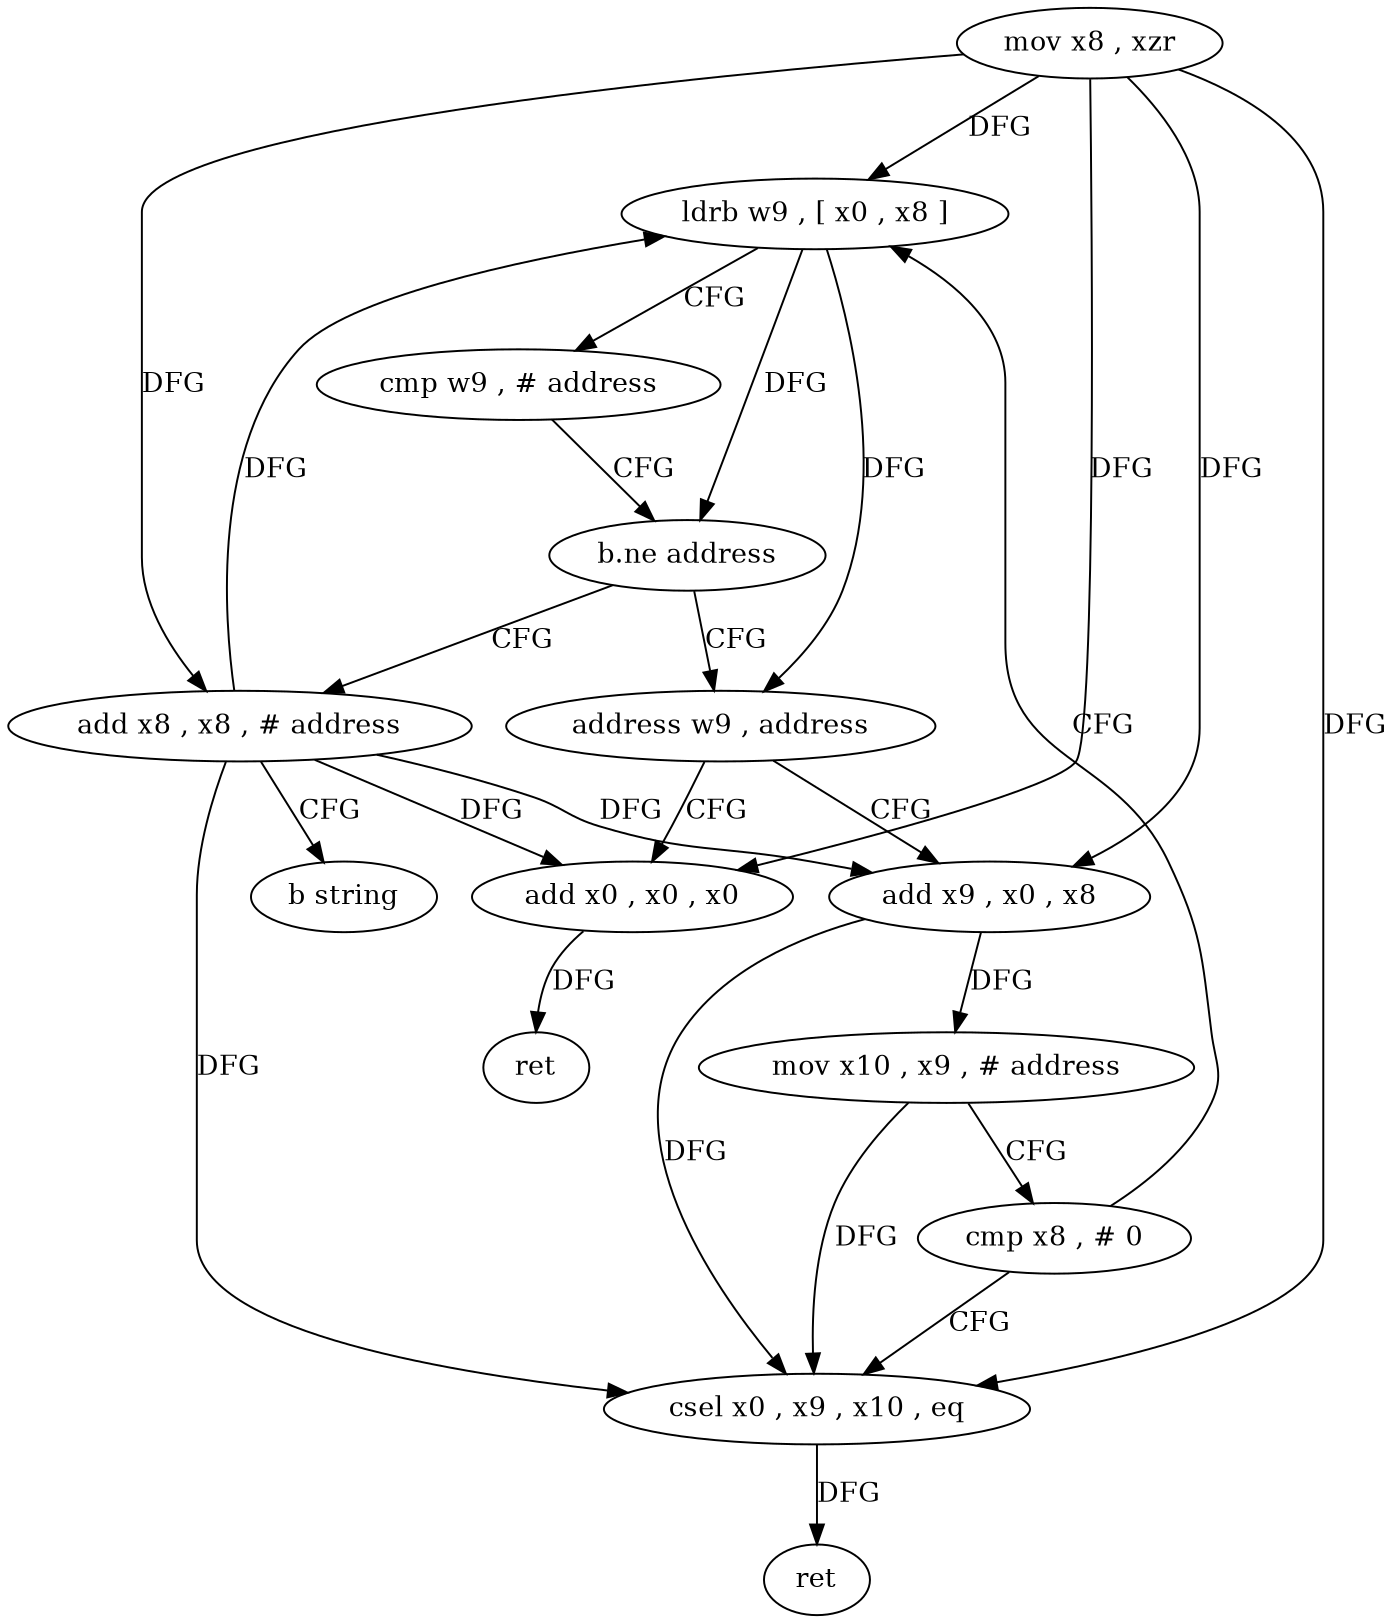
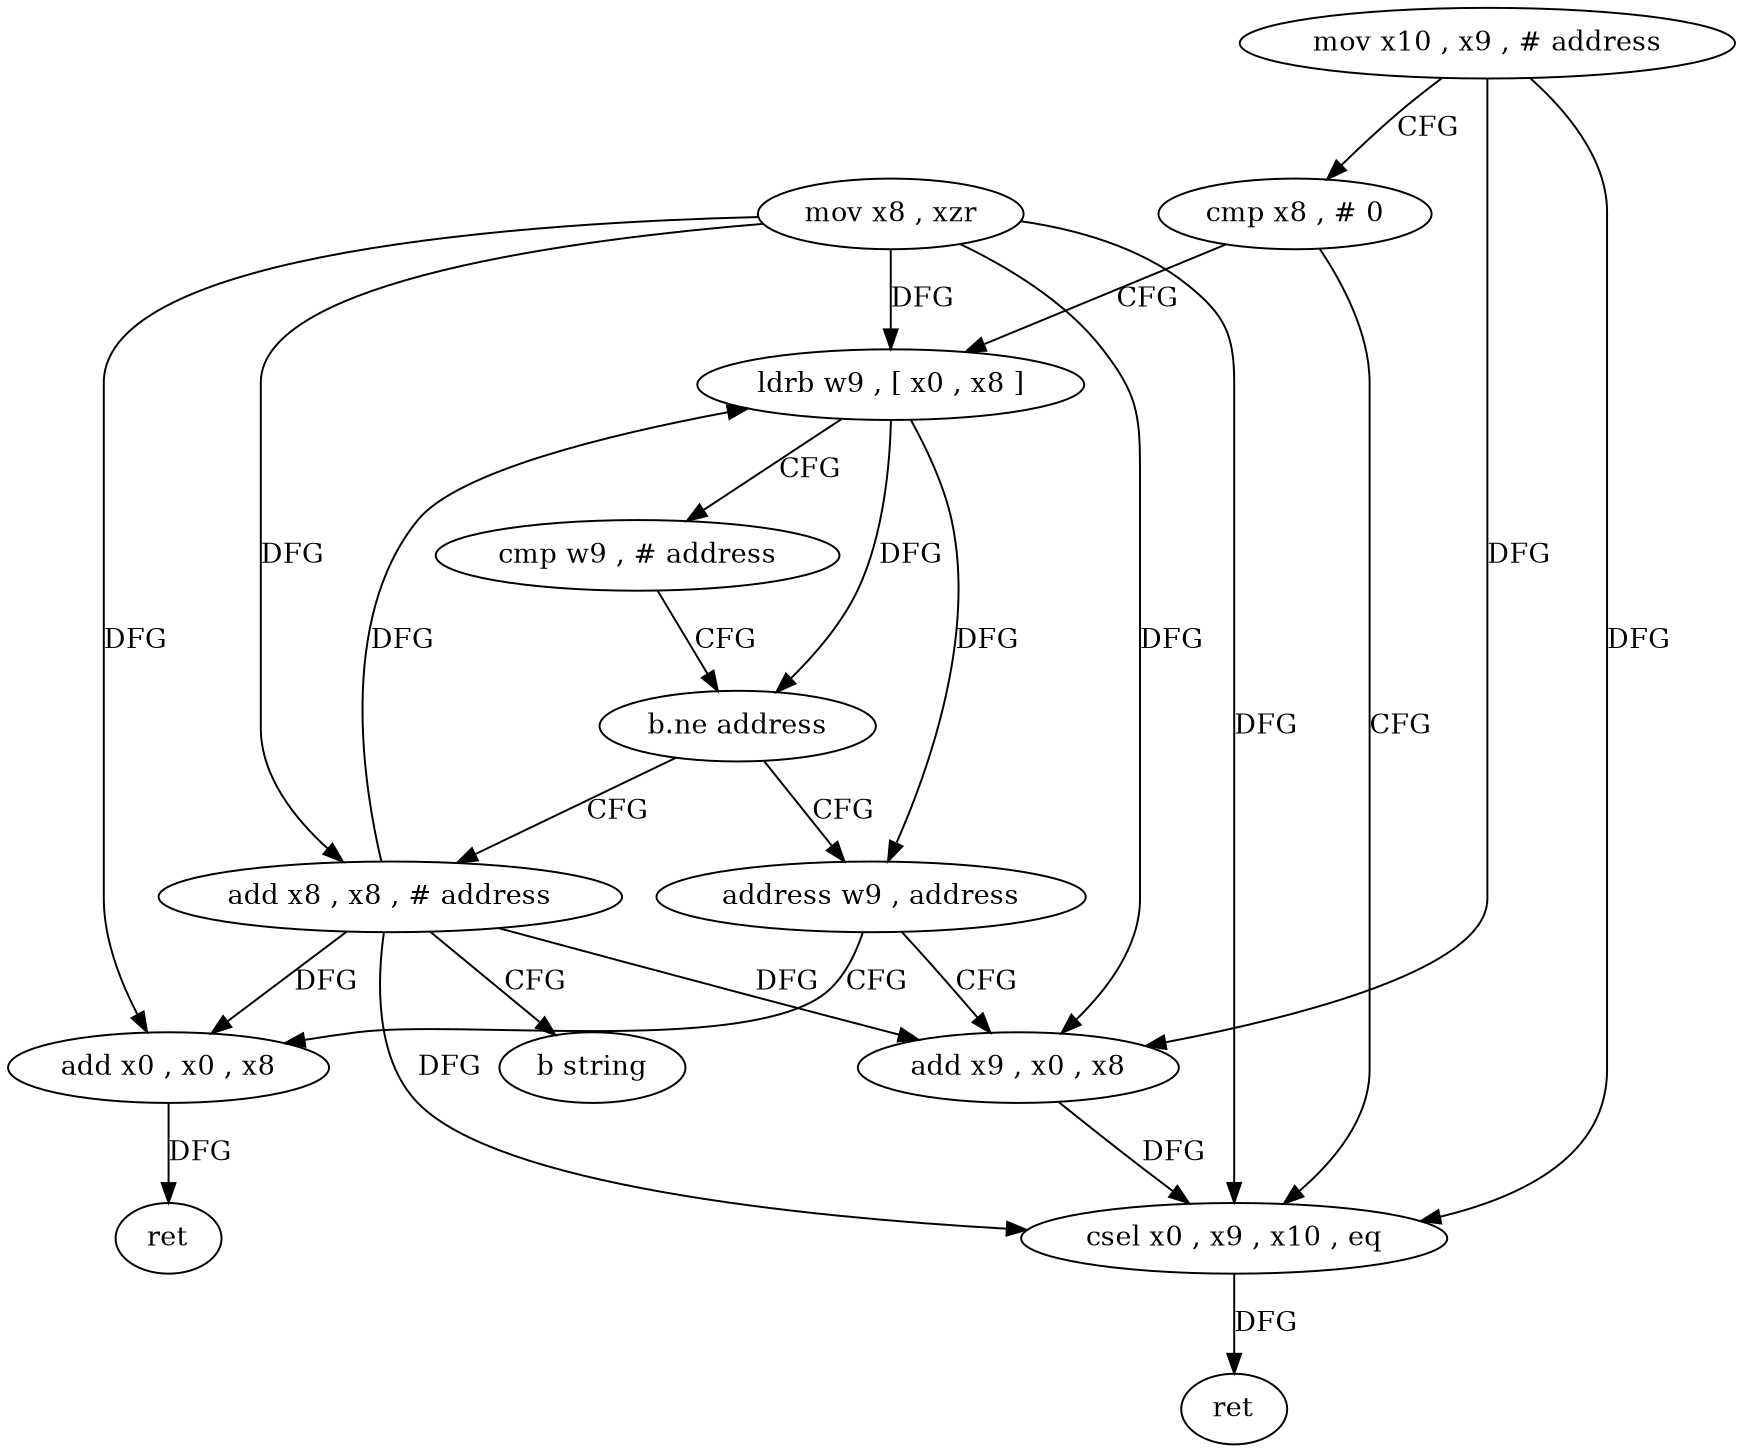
  digraph {
    fontname="DejaVu Serif"
    node [fontname="DejaVu Serif"]
    edge [fontname="DejaVu Serif"]
    n1 [label="mov x8 , xzr"]
    n2 [label="ldrb w9 , [ x0 , x8 ]"]
-   n3 [label="add x0 , x0 , x0"]
+   n3 [label="add x0 , x0 , x8"]
    n4 [label="add x9 , x0 , x8"]
    n5 [label="add x8 , x8 , # address"]
    n6 [label="csel x0 , x9 , x10 , eq"]
    n7 [label="address w9 , address"]
    n8 [label="cmp w9 , # address"]
    n9 [label="b.ne address"]
    n10 [label=ret]
    n11 [label="mov x10 , x9 , # address"]
    n12 [label="b string"]
    n13 [label=ret]
    n14 [label="cmp x8 , # 0"]
    n1 -> n2 [label=DFG]
    n1 -> n3 [label=DFG]
    n1 -> n4 [label=DFG]
    n1 -> n5 [label=DFG]
    n1 -> n6 [label=DFG]
    n2 -> n7 [label=DFG]
    n2 -> n8 [label=CFG]
    n2 -> n9 [label=DFG]
    n3 -> n10 [label=DFG]
    n4 -> n6 [label=DFG]
-   n4 -> n11 [label=DFG]
+   n11 -> n4 [label=DFG]
    n5 -> n2 [label=DFG]
    n5 -> n3 [label=DFG]
    n5 -> n4 [label=DFG]
    n5 -> n6 [label=DFG]
    n5 -> n12 [label=CFG]
    n6 -> n13 [label=DFG]
    n7 -> n3 [label=CFG]
    n7 -> n4 [label=CFG]
    n8 -> n9 [label=CFG]
    n9 -> n5 [label=CFG]
    n9 -> n7 [label=CFG]
    n11 -> n6 [label=DFG]
    n11 -> n14 [label=CFG]
    n14 -> n2 [label=CFG]
    n14 -> n6 [label=CFG]
  }
